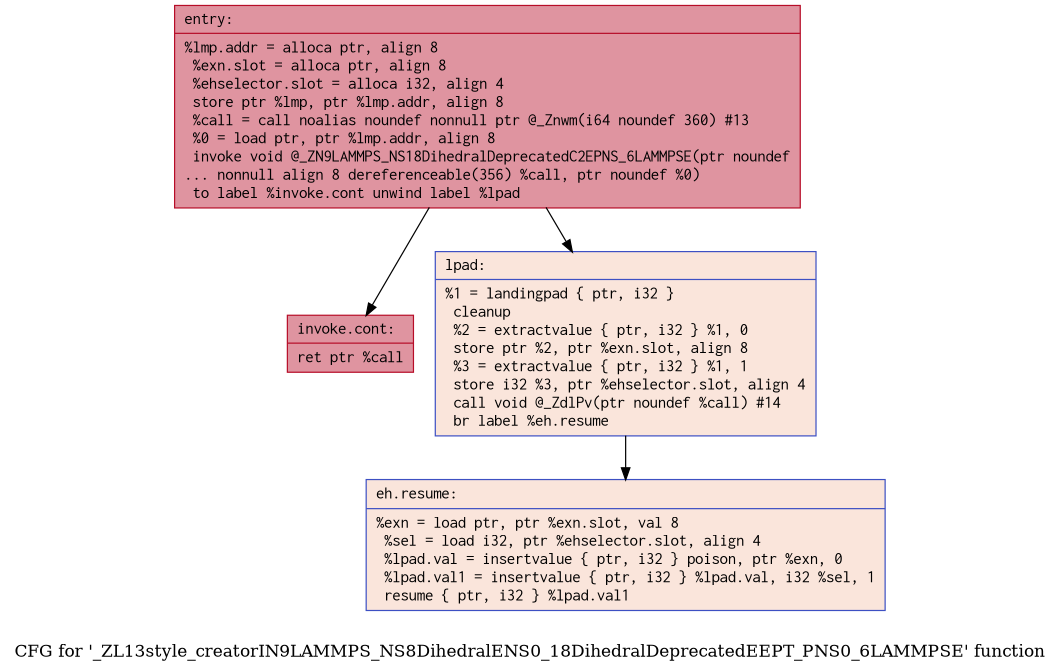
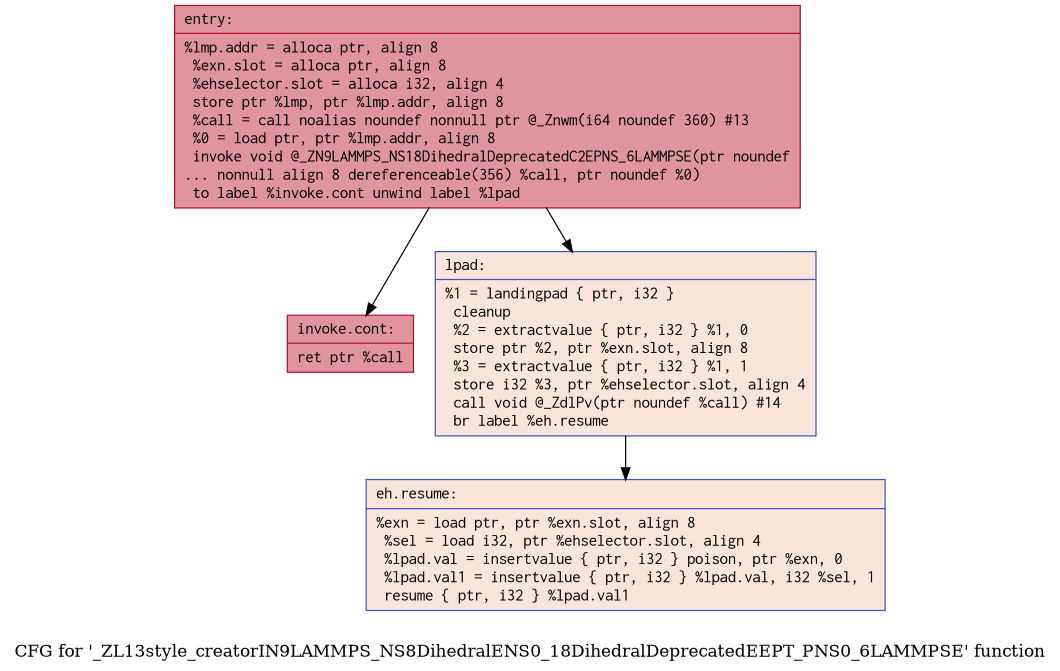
  digraph {
    label="CFG for '_ZL13style_creatorIN9LAMMPS_NS8DihedralENS0_18DihedralDeprecatedEEPT_PNS0_6LAMMPSE' function"
    node [color="#b70d28ff" fillcolor="#b70d2870" fontname=Courier shape=record style=filled]
    n1 [label="{entry:\l|  %lmp.addr = alloca ptr, align 8\l  %exn.slot = alloca ptr, align 8\l  %ehselector.slot = alloca i32, align 4\l  store ptr %lmp, ptr %lmp.addr, align 8\l  %call = call noalias noundef nonnull ptr @_Znwm(i64 noundef 360) #13\l  %0 = load ptr, ptr %lmp.addr, align 8\l  invoke void @_ZN9LAMMPS_NS18DihedralDeprecatedC2EPNS_6LAMMPSE(ptr noundef\l... nonnull align 8 dereferenceable(356) %call, ptr noundef %0)\l          to label %invoke.cont unwind label %lpad\l}"]
    n2 [label="{invoke.cont:\l|  ret ptr %call\l}"]
    n3 [color="#3d50c3ff" fillcolor="#f4c5ad70" label="{lpad:\l|  %1 = landingpad \{ ptr, i32 \}\l          cleanup\l  %2 = extractvalue \{ ptr, i32 \} %1, 0\l  store ptr %2, ptr %exn.slot, align 8\l  %3 = extractvalue \{ ptr, i32 \} %1, 1\l  store i32 %3, ptr %ehselector.slot, align 4\l  call void @_ZdlPv(ptr noundef %call) #14\l  br label %eh.resume\l}"]
-   n4 [color="#3d50c3ff" fillcolor="#f4c5ad70" label="{eh.resume:\l|  %exn = load ptr, ptr %exn.slot, val 8\l  %sel = load i32, ptr %ehselector.slot, align 4\l  %lpad.val = insertvalue \{ ptr, i32 \} poison, ptr %exn, 0\l  %lpad.val1 = insertvalue \{ ptr, i32 \} %lpad.val, i32 %sel, 1\l  resume \{ ptr, i32 \} %lpad.val1\l}"]
+   n4 [color="#3d50c3ff" fillcolor="#f4c5ad70" label="{eh.resume:\l|  %exn = load ptr, ptr %exn.slot, align 8\l  %sel = load i32, ptr %ehselector.slot, align 4\l  %lpad.val = insertvalue \{ ptr, i32 \} poison, ptr %exn, 0\l  %lpad.val1 = insertvalue \{ ptr, i32 \} %lpad.val, i32 %sel, 1\l  resume \{ ptr, i32 \} %lpad.val1\l}"]
    n1 -> n2
    n1 -> n3
    n3 -> n4
  }
